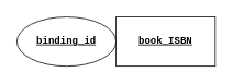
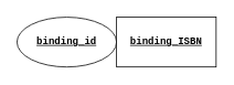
  <mxCell id="0" />
  <mxCell id="1" parent="0" />
  <mxCell id="2" value="binding_id" style="ellipse;whiteSpace=wrap;html=1;fontStyle=5;fontFamily=Courier New;labelBackgroundColor=none;" vertex="1" parent="1"><mxGeometry x="20" y="20" width="120" height="60" as="geometry" /></mxCell>
- <mxCell id="3" value="book_ISBN" style="rounded=0;whiteSpace=wrap;html=1;fontStyle=5;fontFamily=Courier New;labelBackgroundColor=none;" vertex="1" parent="1"><mxGeometry x="140" y="20" width="120" height="60" as="geometry" /></mxCell>
+ <mxCell id="3" value="binding_ISBN" style="rounded=0;whiteSpace=wrap;html=1;fontStyle=5;fontFamily=Courier New;labelBackgroundColor=none;" vertex="1" parent="1"><mxGeometry x="140" y="20" width="120" height="60" as="geometry" /></mxCell>
